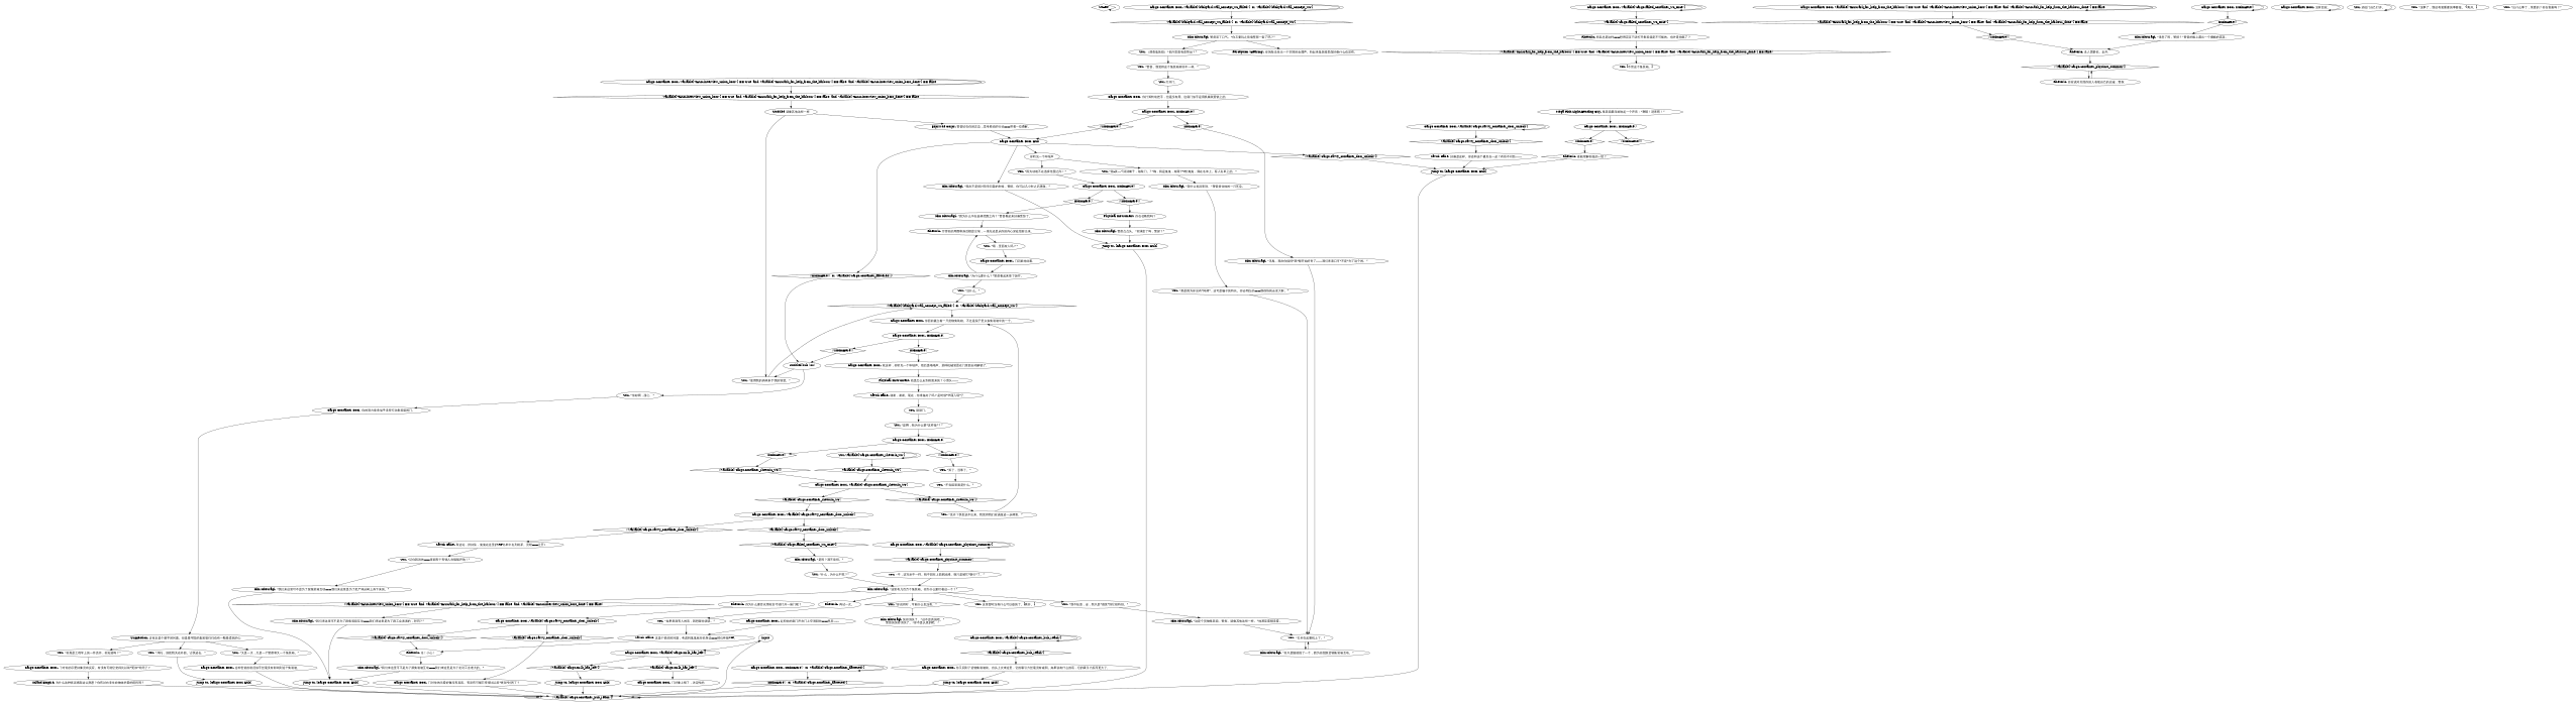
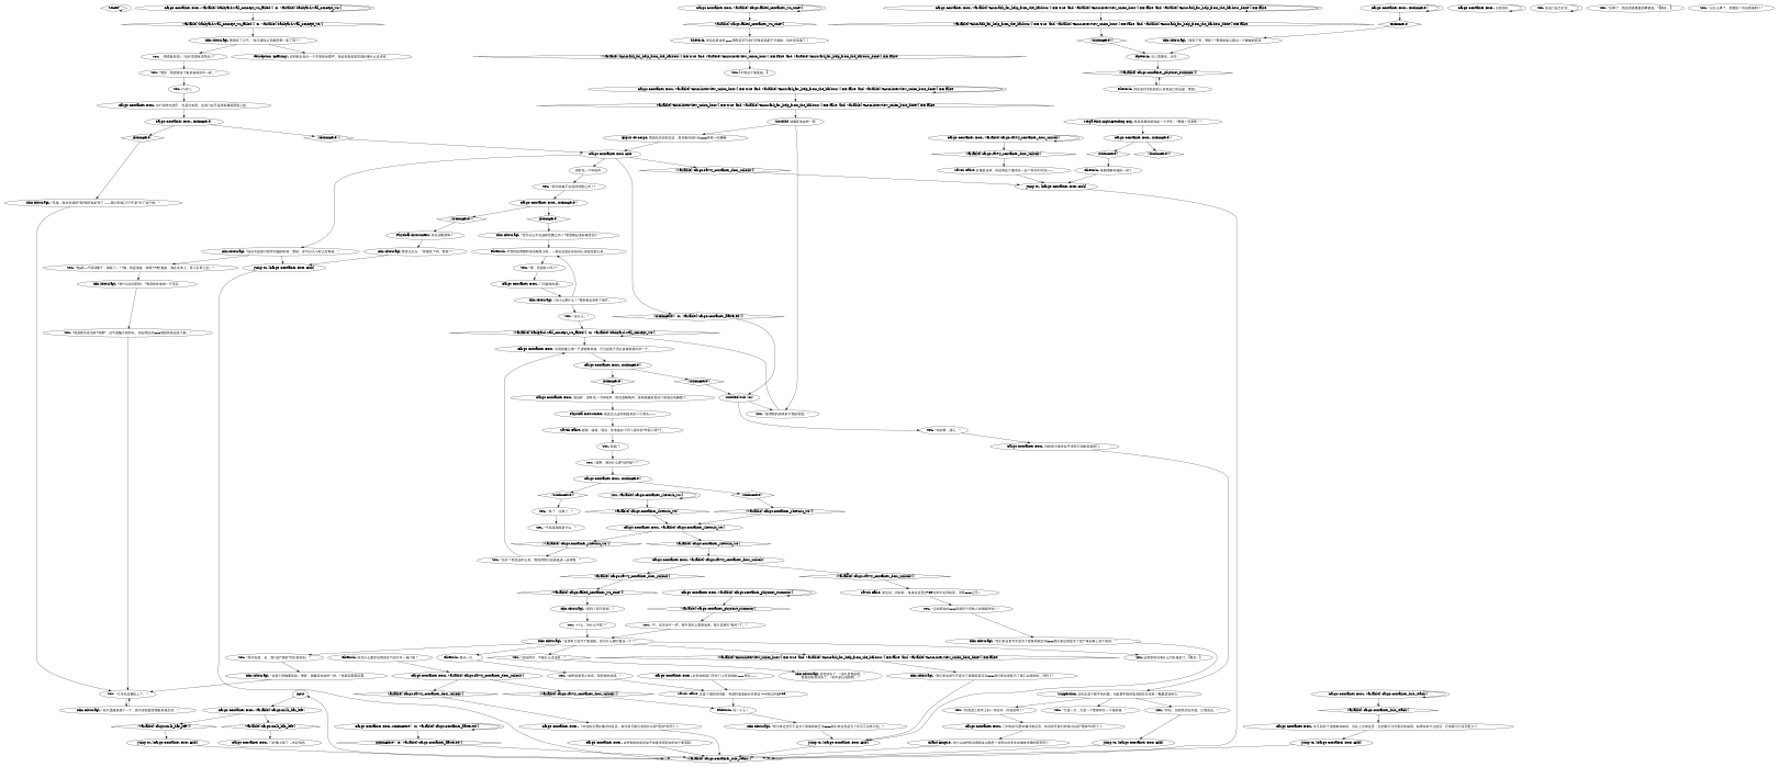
  digraph {
    n1 [label=START shape=diamond]
    n2 [label=input]
    n3 [label="Cargo Container Door: Variable[\"cargo.mrlb_has_left\"]"]
    n4 [label="Variable[\"cargo.mrlb_has_left\"]" shape=diamond]
    n5 [label="!(Variable[\"cargo.mrlb_has_left\"])" shape=diamond]
    n6 [label="Cargo Container Door: 你面前矗立着一只货物集装箱。不过是院子里众多集装箱中的一个。"]
    n7 [label="Cargo Container Door: IsKimHere()"]
    n8 [label="IsKimHere()" shape=diamond]
    n9 [label="!(IsKimHere())" shape=diamond]
    n10 [label="Kim Kitsuragi: “是吗？我不觉得。”"]
    n11 [label="You: “什么，为什么不呢？”"]
    n12 [label="Kim Kitsuragi: “这里有几百万个集装箱。你为什么要盯着这一个？”"]
    n13 [label="Rhetoric: 你为什么要尝试用花言巧语打开一扇门呢？"]
    n14 [label="Cargo Container Door: Variable[\"cargo.savvy_container_door_unlock\"]"]
    n15 [label="Variable[\"cargo.savvy_container_door_unlock\"]" shape=diamond]
    n16 [label="!(Variable[\"cargo.savvy_container_door_unlock\"])" shape=diamond]
    n17 [label="You: “使用我的肉体多于我的智慧。”"]
    n18 [label="!(Variable[\"backyard.wall_concept_wc_failed\"]  or  Variable[\"backyard.wall_concept_wc\"])" shape=diamond]
    n19 [label="You: [不管这个集装箱。]"]
    n20 [label="Cargo Container Door: Variable[\"TASK.interview_union_boss\"] == true  and  Variable[\"TASK.ask_for_help_from_the_harbour\"] == false  and  Variable[\"TASK.interview_union_boss_done\"] == false"]
    n21 [label="Variable[\"TASK.interview_union_boss\"] == true  and  Variable[\"TASK.ask_for_help_from_the_harbour\"] == false  and  Variable[\"TASK.interview_union_boss_done\"] == false" shape=diamond]
    n22 [label="Untitled 就像其他这些一样"]
    n23 [label="Esprit de Corps: 警督站在你的左边，思考着你的行动——带着一些费解。"]
    n24 [label="!(Variable[\"TASK.interview_union_boss\"] == true  and  Variable[\"TASK.ask_for_help_from_the_harbour\"] == false  and  Variable[\"TASK.interview_union_boss_done\"] == false)" shape=diamond]
    n25 [label="Kim Kitsuragi: “我们来这里可不是为了跟集装箱互动——我们来这里是为了跟工会谈谈的，对吗？”"]
    n26 [label="Jump to: [Cargo Container Door Hub]"]
    n27 [label="You: “记住我说的——里面有个有钱人在嗡嗡声响！”"]
    n28 [label="Kim Kitsuragi: “我们来这里可不是为了跟集装箱互动——我们来这里是为了把尸体从树上弄下来的。”"]
    n29 [label="Rhetoric: 哇！小心！"]
    n30 [label="Kim Kitsuragi: “我们来这里可不是为了跟集装箱互动——我们来这里是为了走访工会老大的。”"]
    n31 [label="你听见一个咔哒声"]
    n32 [label="You: “咳-咳…”(清清嗓子，敲敲门。) “嗨，我是鬼鬼，有两个V的鬼鬼，我在名单上。客人名单上的。”"]
    n33 [label="You: “因为动粗不在选择范围之内！”"]
    n34 [label="Kim Kitsuragi: “我什么也没听到。”警督捂住他的一只耳朵。"]
    n35 [label="Cargo Container Door: IsKimHere()"]
    n36 [label="You: 这里暂时没有什么可以做的了。[离开。]"]
    n37 [label="You: （调查集装箱）“也许里面有违禁品？”"]
    n38 [label="You: “警督，我觉得这个集装箱有些不一样。”"]
    n39 [label="You: 打开门。"]
    n40 [label="You: “不，这完全不一样。我不想在上面刷油漆。我只是被它*吸引*了。”"]
    n41 [label="Rhetoric: 再试一次。"]
    n42 [label="You: “你说得对，可能什么也没有。”" shape=diamond]
    n43 [label="You: “我不知道，金，我只是*感觉*到它很特别。”"]
    n44 [label="Rhetoric: 没人需要你。走开。"]
    n45 [label="!(Variable[\"cargo.container_physinst_summon\"])" shape=diamond]
    n46 [label="Rhetoric: 你应该对关照你的人表现自己的忠诚，警探。"]
    n47 [label="You: “如果里面有人的话，我想跟你谈谈。”"]
    n48 [label="Savoir Faire: 这是个很好的问题，考虑到鬼鬼就在你身边——那位终极VIP。"]
    n49 [label="You: “它吊在起重机上了。”"]
    n50 [label="Kim Kitsuragi: “你只是随便挑了一个，因为你想跟货物集装箱互动。”"]
    n51 [label="Cargo Container Door: Variable[\"TASK.ask_for_help_from_the_harbour\"] == true  and  Variable[\"TASK.interview_union_boss\"] == false  and  Variable[\"TASK.ask_for_help_from_the_harbour_done\"] == false"]
    n52 [label="Variable[\"TASK.ask_for_help_from_the_harbour\"] == true  and  Variable[\"TASK.interview_union_boss\"] == false  and  Variable[\"TASK.ask_for_help_from_the_harbour_done\"] == false" shape=diamond]
    n53 [label="!(IsKimHere())" shape=diamond]
    n54 [label="!(Variable[\"TASK.ask_for_help_from_the_harbour\"] == true  and  Variable[\"TASK.interview_union_boss\"] == false  and  Variable[\"TASK.ask_for_help_from_the_harbour_done\"] == false)" shape=diamond]
    n55 [label="Cargo Container Door: Variable[\"cargo.savvy_container_door_unlock\"]"]
    n56 [label="Variable[\"cargo.savvy_container_door_unlock\"]" shape=diamond]
    n57 [label="Savoir Faire: 好像是这样。你还和这个傻瓜在一起？有些不对劲……"]
    n58 [label="Jump to: [Cargo Container Door Hub]"]
    n59 [label="!(Variable[\"cargo.savvy_container_door_unlock\"])" shape=diamond]
    n60 [label="!(Variable[\"cargo.container_hub_reach\"])" shape=diamond]
    n61 [label="Cargo Container Door: 你打算转动把手，但是没有用。这扇门似乎是用机械装置锁上的。"]
    n62 [label="Cargo Container Door: IsKimHere()"]
    n63 [label="Cargo Container Door: Variable[\"backyard.wall_concept_wc_failed\"]  or  Variable[\"backyard.wall_concept_wc\"]"]
    n64 [label="Variable[\"backyard.wall_concept_wc_failed\"]  or  Variable[\"backyard.wall_concept_wc\"]" shape=diamond]
    n65 [label="Kim Kitsuragi: 警督叹了口气。“你又要玩之前墙壁那一套了吗？”"]
    n66 [label="Perception (Hearing): 你的敲击发出一个空洞的金属声。听起来集装箱里面好像什么也没有。"]
    n67 [label="Kim Kitsuragi: “现在不是探讨哲学问题的时候，警探。你可以几小时之后再做。”"]
    n68 [label="Jump to: [Cargo Container Door Hub]"]
    n69 [label="You: 敲敲门。"]
    n70 [label="You: “是啊，我为什么要*这样做*？”"]
    n71 [label="Cargo Container Door: IsKimHere()"]
    n72 [label="You: “那是因为你没有*同调*，这可是骗子的特长。你会明白的——我很快就会发大财。”"]
    n73 [label="IsKimHere()" shape=diamond]
    n74 [label="!(IsKimHere())" shape=diamond]
    n75 [label="Cargo Container Door: 没有回应。"]
    n76 [label="You: “也许？我也说不出来。我觉得我们应该做进一步调查。”"]
    n77 [label="Cargo Container Door: Variable[\"cargo.failed_container_wc_once\"]"]
    n78 [label="Variable[\"cargo.failed_container_wc_once\"]" shape=diamond]
    n79 [label="Rhetoric: 而且总是这样——想用花言巧语打开集装箱是不可能的。也许是你疯了？"]
    n80 [label="!(Variable[\"cargo.failed_container_wc_once\"])" shape=diamond]
    n81 [label="Savoir Faire: 靠边站，排好队，鬼鬼在这里的VIP名单中名列前茅。没错——让开!"]
    n82 [label="Rhetoric: 尽管你的周围和身后都是尘埃，一束光还是从你的内心深处照射出来。"]
    n83 [label="You: “喂，里面有人吗？”"]
    n84 [label="Cargo Container Door: 门沉默地站着。"]
    n85 [label="You: “算了，没事了。”"]
    n86 [label="You: “不知道里面是什么。”"]
-   n87 [label="Rhetoric: 谁能理解你做的一切？" shape=diamond]
+   n87 [label="Rhetoric: 谁能理解你做的一切？"]
    n88 [label="Kim Kitsuragi: 笑容消失了。“这不是真的吧。”\n警督的笑容消失了。“你不是认真的吧。”"]
    n89 [label="Kim Kitsuragi: “见鬼，现在你搞得*我*都开始好奇了……我们来港口可*不是*为了这个的。”"]
    n90 [label="Cargo Container Door Hub"]
    n91 [label="!(IsKimHere()  or  Variable[\"cargo.container_flattered\"])" shape=diamond]
    n92 [label="Jump to: [Cargo Container Door Hub]"]
    n93 [label="Cargo Container Door: Variable[\"cargo.container_hub_reach\"]"]
    n94 [label="Variable[\"cargo.container_hub_reach\"]" shape=diamond]
    n95 [label="Cargo Container Door: 你又回到了货物集装箱前。自从上次来这里，它的吸引力丝毫没有减弱。如果说有什么的话，它的吸引力反而更大了。"]
    n96 [label="Jump to: [Cargo Container Door Hub]"]
    n97 [label="Untitled hub (02)"]
    n98 [label="Jump to: [Cargo Container Door Hub]"]
    n99 [label="Cargo Container Door: 门对你的示爱好像没有反应。有没有可能它变得比以前*更加*封闭了？"]
    n100 [label="Cargo Container Door: 就这样，你听见一个咔哒声。然后是咯咯声。某种机械装置在门里面自动解锁了。"]
    n101 [label="Physical Instrument: 他是怎么走到前面来的？小滑头……"]
    n102 [label="Savoir Faire: 谢谢，谢谢。现在，你准备好了吗？是时候*华丽入场*了。"]
    n103 [label="Mega Rich Light-Bending Guy: 集装箱最深处响起一个声音：“啊嗬！进来吧！”"]
    n104 [label="Cargo Container Door: IsKimHere()"]
    n105 [label="IsKimHere()" shape=diamond]
    n106 [label="!(IsKimHere())" shape=diamond]
    n107 [label="Kim Kitsuragi: 警督点点头。“你满意了吗，警探？”"]
    n108 [label="Cargo Container Door: Variable[\"cargo.container_physinst_summon\"]"]
    n109 [label="Variable[\"cargo.container_physinst_summon\"]" shape=diamond]
    n110 [label="Cargo Container Door: IsKimHere()  or  Variable[\"cargo.container_flattered\"]"]
    n111 [label="IsKimHere()  or  Variable[\"cargo.container_flattered\"]" shape=diamond]
    n112 [label="You: “你好啊，甜心。”"]
    n113 [label="You: 劝说门自己打开。"]
    n114 [label="You: Variable[\"cargo.container_rhetoric_wc\"]"]
    n115 [label="Variable[\"cargo.container_rhetoric_wc\"]" shape=diamond]
    n116 [label="Cargo Container Door: Variable[\"cargo.container_rhetoric_wc\"]"]
    n117 [label="Variable[\"cargo.container_rhetoric_wc\"]" shape=diamond]
    n118 [label="!(Variable[\"cargo.container_rhetoric_wc\"])" shape=diamond]
    n119 [label="!(Variable[\"cargo.container_rhetoric_wc\"])" shape=diamond]
    n120 [label="Kim Kitsuragi: “为什么要什么？”警督看起来受了惊吓。"]
    n121 [label="You: “没什么。”"]
    n122 [label="Cargo Container Door: IsKimHere()"]
    n123 [label="IsKimHere()" shape=diamond]
    n124 [label="Kim Kitsuragi: “满意了吗，警探？”警督的脸上露出一个揶揄的笑容。"]
    n125 [label="Cargo Container Door: 起初你的敲门声在门上空洞回响——然后……"]
    n126 [label="Kim Kitsuragi: “这是个货物集装箱，警探。就像其他这些一样。”他甚至看都没看。"]
    n127 [label="You: “拜托，别把我关在外面。让我进去。”"]
    n128 [label="Cargo Container Door: 这种世俗的状况似乎丝毫没有影响到这个集装箱。"]
    n129 [label="Cargo Container Door: 你的努力奉承似乎没有打动集装箱的门。"]
    n130 [label="Suggestion: 这肯定是个棘手的问题。但是最牢固的集装箱往往也有一颗最柔软的心。"]
    n131 [label="You: “你真是工程学上的一件杰作，你知道吗？”"]
    n132 [label="You: “又是一天，又是一个警察和又一个集装箱。”"]
    n133 [label="IsKimHere()" shape=diamond]
    n134 [label="!(IsKimHere())" shape=diamond]
    n135 [label="Cargo Container Door: 门对你的示爱好像没有反应。有没有可能它变得比以前*更加*封闭了？"]
    n136 [label="Inland Empire: 为什么这种状况感觉这么熟悉？你有过向非生命物体求爱的前科吗？"]
    n137 [label="Cargo Container Door: 门好像上锁了，决定性的。"]
    n138 [label="IsKimHere()" shape=diamond]
    n139 [label="!(IsKimHere())" shape=diamond]
    n140 [label="You: “没事了，我还有更重要的事要做。”[离开。]"]
    n141 [label="Physical Instrument: 你在召唤我吗？"]
    n142 [label="Kim Kitsuragi: “因为什么不在选择范围之内？”警督看起来好像受惊了。"]
    n143 [label="Cargo Container Door: Variable[\"cargo.savvy_container_door_unlock\"]"]
    n144 [label="Variable[\"cargo.savvy_container_door_unlock\"]" shape=diamond]
    n145 [label="!(Variable[\"cargo.savvy_container_door_unlock\"])" shape=diamond]
    n146 [label="You: “出什么事了，亲爱的？你在害羞吗？”"]
    n1 -> n1
    n2 -> n3
    n3 -> n4
    n3 -> n5
    n4 -> n137
    n5 -> n92
    n6 -> n7
    n7 -> n8
    n7 -> n9
    n8 -> n100
    n9 -> n97
    n10 -> n11
    n11 -> n12
    n12 -> n24
    n12 -> n36
    n12 -> n41
    n12 -> n42
    n12 -> n43
    n13 -> n14
    n14 -> n15
    n14 -> n16
    n15 -> n99
    n16 -> n29
    n17 -> n18
    n18 -> n6
    n20 -> n20
    n20 -> n21
    n21 -> n22
    n22 -> n17
    n22 -> n23
    n23 -> n90
    n24 -> n25
    n25 -> n26
    n26 -> n60
    n27 -> n28
    n28 -> n26
    n29 -> n30
    n30 -> n26
-   n31 -> n32
+   n67 -> n32
    n31 -> n33
    n32 -> n34
    n33 -> n35
    n34 -> n72
    n35 -> n133
    n35 -> n134
    n37 -> n38
    n38 -> n39
    n39 -> n61
    n40 -> n12
    n41 -> n47
    n42 -> n88
    n43 -> n126
    n44 -> n45
    n45 -> n46
    n46 -> n45
    n47 -> n48
    n48 -> n29
    n49 -> n50
    n50 -> n49
    n51 -> n51
    n51 -> n52
    n52 -> n53
    n53 -> n44
    n54 -> n19
    n55 -> n55
    n55 -> n56
    n56 -> n57
    n57 -> n58
    n58 -> n60
    n59 -> n58
    n60 -> n2
    n61 -> n62
    n62 -> n138
    n62 -> n139
    n63 -> n63
    n63 -> n64
    n64 -> n65
    n65 -> n37
    n65 -> n66
    n67 -> n68
    n68 -> n60
    n69 -> n70
    n70 -> n71
    n71 -> n73
    n71 -> n74
    n72 -> n49
    n73 -> n119
    n74 -> n85
    n75 -> n75
    n76 -> n6
    n77 -> n77
    n77 -> n78
    n78 -> n79
    n79 -> n54
    n80 -> n10
    n81 -> n27
    n82 -> n83
    n83 -> n84
    n84 -> n120
    n85 -> n86
    n87 -> n58
    n89 -> n49
    n90 -> n31
    n90 -> n59
    n90 -> n67
    n90 -> n91
    n91 -> n97
    n92 -> n60
    n93 -> n93
    n93 -> n94
    n94 -> n95
    n95 -> n96
    n96 -> n60
    n97 -> n17
    n97 -> n112
    n98 -> n60
    n99 -> n60
    n100 -> n101
    n101 -> n102
    n102 -> n69
    n103 -> n104
    n104 -> n105
    n104 -> n106
    n105 -> n87
    n107 -> n68
    n108 -> n108
    n108 -> n109
    n109 -> n40
    n110 -> n110
    n110 -> n111
    n111 -> n60
    n112 -> n129
    n113 -> n113
    n114 -> n114
    n114 -> n115
    n115 -> n116
    n116 -> n117
    n116 -> n118
    n117 -> n143
    n118 -> n76
    n119 -> n116
    n120 -> n82
    n120 -> n121
    n121 -> n18
    n122 -> n122
    n122 -> n123
    n123 -> n124
    n124 -> n44
    n125 -> n48
    n126 -> n49
    n127 -> n98
    n128 -> n60
    n129 -> n130
    n130 -> n127
    n130 -> n131
    n130 -> n132
    n131 -> n135
-   n132 -> n128
    n133 -> n142
    n134 -> n141
    n135 -> n136
    n136 -> n60
    n138 -> n89
    n139 -> n90
    n141 -> n107
    n142 -> n82
    n143 -> n144
    n143 -> n145
    n144 -> n80
    n145 -> n81
  }
